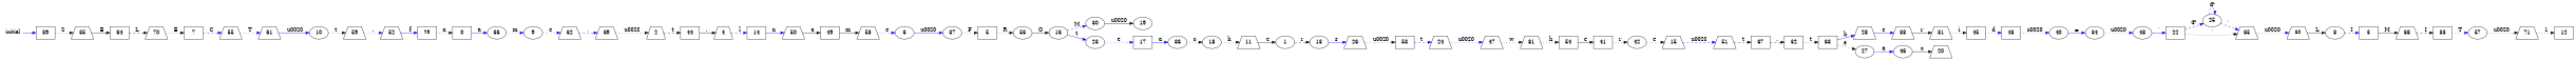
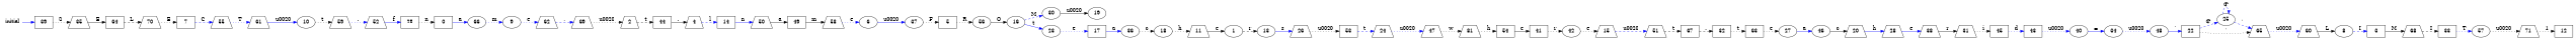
  digraph {
    rankdir=LR
    node [shape=trapezium]
    edge [color=black style=dotted]
    0 [shape=box]
    66 [shape=ellipse]
    9 [shape=ellipse]
    62
    1 [shape=ellipse]
    13 [shape=ellipse]
    26
    53 [shape=box]
    44 [shape=box]
    2
    4
    14 [shape=box]
    3 [shape=box]
    68
    33 [shape=box]
    57 [shape=ellipse]
    50
    49 [shape=box]
    5 [shape=box]
    56 [shape=ellipse]
    16 [shape=ellipse]
    30 [shape=ellipse]
    23 [shape=ellipse]
    6 [shape=ellipse]
    37 [shape=ellipse]
    7 [shape=box]
    55
    61
    10 [shape=ellipse]
    8 [shape=ellipse]
    69
    59
    52
    29 [shape=box]
    11
    12 [shape=box]
    24
    58
    15
    51
    67 [shape=box]
    32 [shape=box]
    19 [shape=ellipse]
    17 [shape=box]
    36 [shape=ellipse]
    18 [shape=ellipse]
    20
    28
    38
    31
    n51 [label=81]
    54 [shape=box]
    41 [shape=box]
    42 [shape=ellipse]
    22 [shape=box]
    25 [shape=ellipse]
    65
    60
    47
    27 [shape=ellipse]
    46 [shape=ellipse]
    45 [shape=box]
    43 [shape=box]
    40 [shape=ellipse]
    63 [shape=box]
    71
    34 [shape=ellipse]
    48 [shape=ellipse]
    64 [shape=box]
    35
    70
    39 [shape=box]
    initial [shape=plaintext]
    0 -> 66 [color=blue label=a style=solid]
    66 -> 9 [color=blue label=m]
    9 -> 62 [color=blue label=e]
    62 -> 69 [color=blue label="," style=dashed]
    1 -> 13 [label=r style=dashed]
    13 -> 26 [color=blue label=s style=solid]
    26 -> 53 [label="\u0020"]
    53 -> 24 [color=blue label=t style=dashed]
    44 -> 4 [label="." style=solid]
    2 -> 44 [label=t style=dashed]
    4 -> 14 [color=blue label=l style=dashed]
    14 -> 50 [color=blue label=n style=solid]
    3 -> 68 [label=M style=solid]
    68 -> 33 [label=I style=dashed]
    33 -> 57 [color=blue label=T]
    57 -> 71 [label="\u0020"]
    50 -> 49 [label=a style=solid]
    49 -> 58 [label=m style=solid]
    5 -> 56 [label=R]
    56 -> 16 [label=O style=solid]
    16 -> 30 [color=blue label=M style=dashed]
    16 -> 23 [color=blue label=t style=solid]
    30 -> 19 [label="\u0020" style=solid]
    23 -> 17 [color=blue label=e]
    6 -> 37 [color=blue label="\u0020" style=solid]
    37 -> 5 [label=F]
    7 -> 55 [color=blue label=C style=dashed]
    55 -> 61 [color=blue label=T]
    61 -> 10 [color=blue label="\u0020" style=solid]
    10 -> 59 [label=t]
    8 -> 3 [color=blue label=I style=dashed]
    69 -> 2 [label="\u0020"]
    59 -> 52 [color=blue label="."]
    52 -> 29 [color=blue label=f style=solid]
    29 -> 0 [label=n]
    11 -> 1 [label=e style=solid]
    24 -> 47 [color=blue label="\u0020"]
    58 -> 6 [color=blue label=e]
    15 -> 51 [color=blue label="\u0020" style=dashed]
    51 -> 67 [label=t style=dashed]
    67 -> 32 [label="." style=dashed]
    32 -> 63 [label=t]
    17 -> 36 [color=blue label=a style=solid]
    36 -> 18 [label=c]
    18 -> 11 [label=h]
-   63 -> 28 [color=blue label=h style=solid]
+   20 -> 28 [color=blue label=h style=solid]
    28 -> 38 [color=blue label=e style=solid]
    38 -> 31 [label=r style=solid]
    31 -> 45 [label=i]
    n51 -> 54 [label=h]
    54 -> 41 [label=e style=solid]
    41 -> 42 [label=r]
    42 -> 15 [label=e]
    22 -> 25 [color=blue label="@" style=dashed]
    22 -> 65 [label="'"]
    25 -> 25 [color=blue label="@" style=dashed]
    25 -> 65 [color=blue label="'" style=dashed]
    65 -> 60 [color=blue label="\u0020"]
    60 -> 8 [label=L style=solid]
    47 -> n51 [label=w]
    27 -> 46 [color=blue label=a style=solid]
    46 -> 20 [label=c style=solid]
    45 -> 43 [color=blue label=d]
    43 -> 40 [color=blue label="\u0020"]
    40 -> 34 [color=blue label="=" style=solid]
    63 -> 27 [label=e]
    71 -> 12 [label=1]
    34 -> 48 [color=blue label="\u0020"]
    48 -> 22 [color=blue label="'" style=solid]
    64 -> 70 [label=L style=dashed]
    35 -> 64 [label=E style=solid]
    70 -> 7 [label=E]
    39 -> 35 [label=S]
    initial -> 39 [color=blue style=solid]
  }
